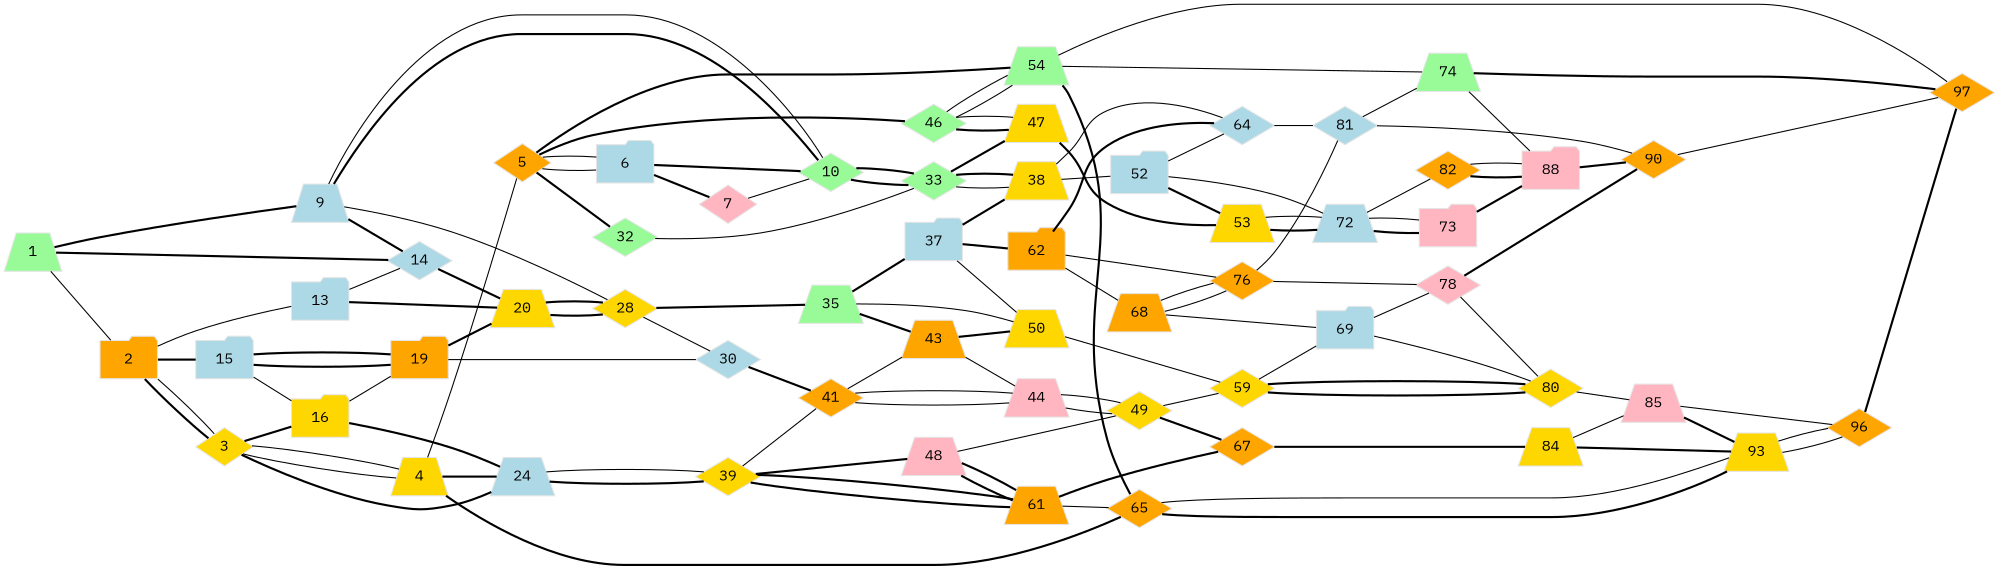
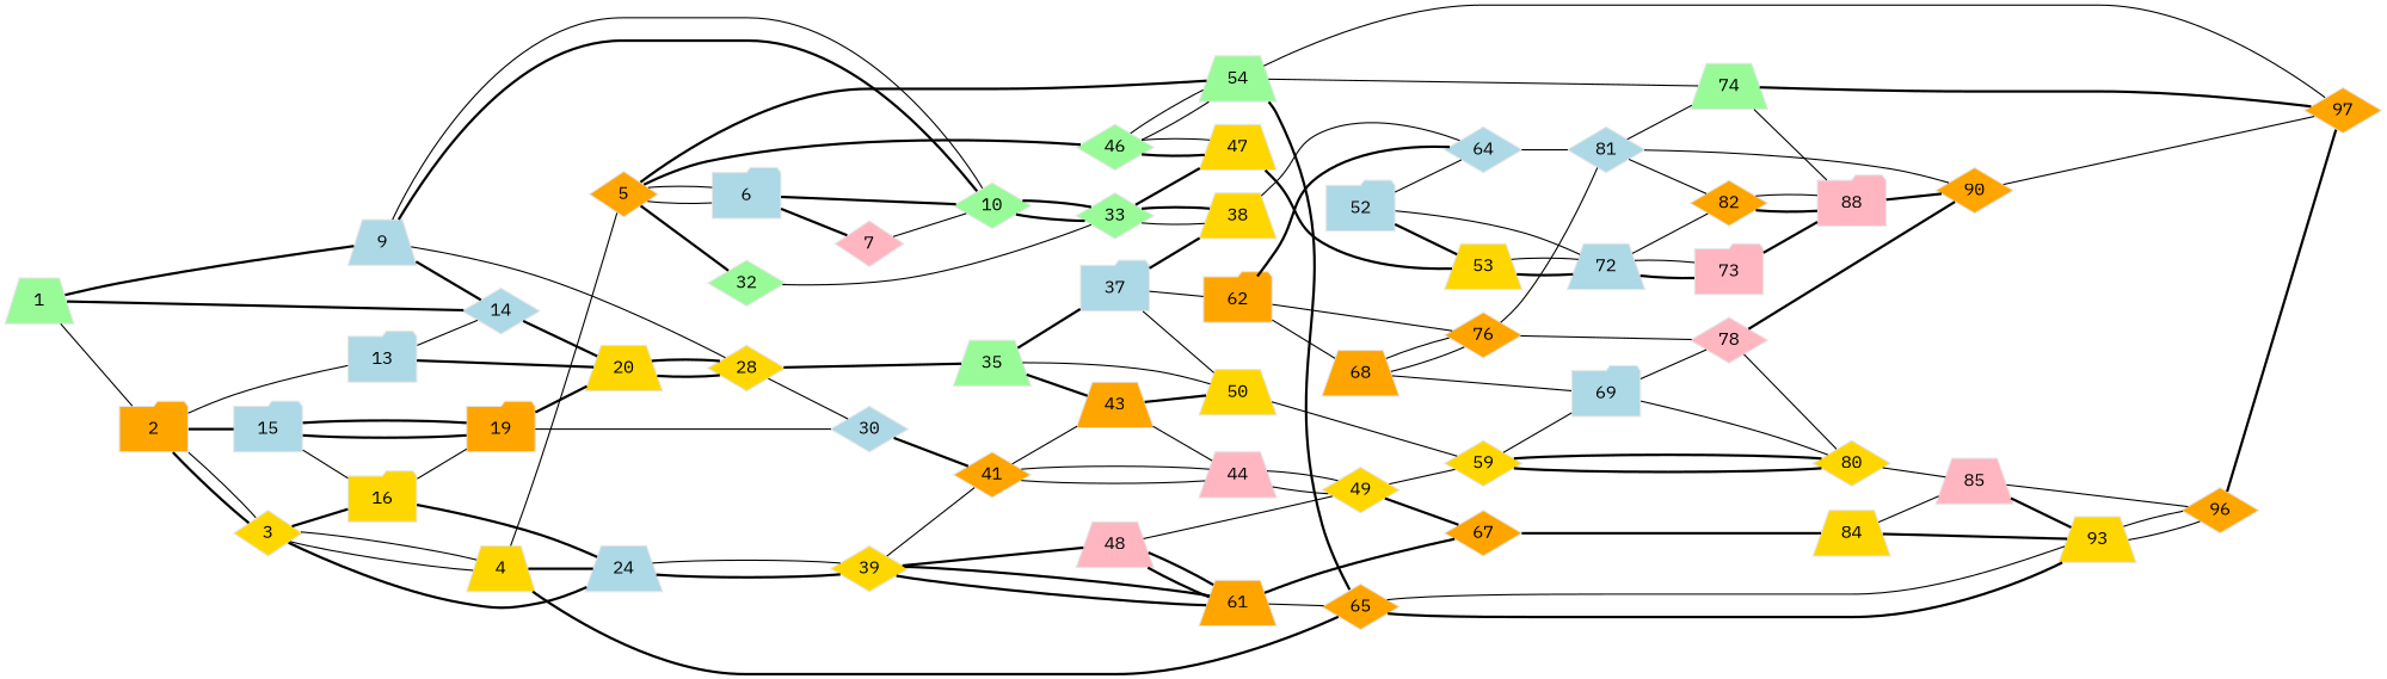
  graph {
    fontname="IBM Plex Mono"
    rankdir=LR
    node [color=gray90 fillcolor=orange fontname="IBM Plex Mono" shape=diamond style=filled]
    edge [fontname="IBM Plex Mono" style=solid]
    1 [fillcolor=palegreen shape=trapezium super="+8"]
    2 [shape=folder super="+12"]
    9 [fillcolor=lightblue shape=trapezium super="+23"]
    14 [fillcolor=lightblue super="+22"]
    3 [fillcolor=gold super="+17"]
    13 [fillcolor=lightblue shape=folder]
    15 [fillcolor=lightblue shape=folder]
    10 [fillcolor=palegreen super="+11"]
    28 [fillcolor=gold super="+29"]
    20 [fillcolor=gold shape=trapezium super="+21"]
    4 [fillcolor=gold shape=trapezium]
    16 [fillcolor=gold shape=folder super="+26"]
    24 [fillcolor=lightblue shape=trapezium super="+25"]
    19 [shape=folder super="+27"]
    5 [super="+31"]
    65
    39 [fillcolor=gold super="+40"]
    6 [fillcolor=lightblue shape=folder super="+18"]
    32 [fillcolor=palegreen]
    46 [fillcolor=palegreen]
    54 [fillcolor=palegreen shape=trapezium super="+55"]
    93 [fillcolor=gold shape=trapezium super="+94"]
    7 [fillcolor=lightpink]
    33 [fillcolor=palegreen super="+34"]
    47 [fillcolor=gold shape=trapezium]
    74 [fillcolor=palegreen shape=trapezium super="+95"]
    97 [super="+98"]
    30 [fillcolor=lightblue]
    35 [fillcolor=palegreen shape=trapezium super="+36"]
    38 [fillcolor=gold shape=trapezium super="+51"]
    41 [super="+42"]
    48 [fillcolor=lightpink shape=trapezium]
    61 [shape=trapezium super="+66"]
    37 [fillcolor=lightblue shape=folder super="+57"]
    43 [shape=trapezium super="+45"]
    50 [fillcolor=gold shape=trapezium super="+56"]
    44 [fillcolor=lightpink shape=trapezium]
    52 [fillcolor=lightblue shape=folder super="+71"]
    64 [fillcolor=lightblue super="+70"]
    53 [fillcolor=gold shape=trapezium]
    62 [shape=folder super="+63"]
    59 [fillcolor=gold super="+60"]
    68 [shape=trapezium]
    76 [super="+79"]
    72 [fillcolor=lightblue shape=trapezium super="+75"]
    81 [fillcolor=lightblue super="+83"]
    49 [fillcolor=gold super="+58"]
    67
    69 [fillcolor=lightblue shape=folder super="+77"]
    80 [fillcolor=gold super="+87"]
    84 [fillcolor=gold shape=trapezium]
    73 [fillcolor=lightpink shape=folder]
    82
    88 [fillcolor=lightpink shape=folder super="+89"]
    78 [fillcolor=lightpink super="+91"]
    85 [fillcolor=lightpink shape=trapezium super="+86"]
    90 [super="+92"]
    96
    1 -- 2
    1 -- 9 [style=bold]
    1 -- 14 [style=bold]
    2 -- 3 [style=bold]
    2 -- 3
    2 -- 13
    2 -- 15 [style=bold]
    9 -- 14 [style=bold]
    9 -- 10 [style=bold]
    9 -- 10
    9 -- 28
    14 -- 20 [style=bold]
    3 -- 4
    3 -- 4
    3 -- 16 [style=bold]
    3 -- 24 [style=bold]
    13 -- 14
    13 -- 20 [style=bold]
    15 -- 16
    15 -- 19 [style=bold]
    15 -- 19 [style=bold]
    10 -- 33 [style=bold]
    10 -- 33 [style=bold]
    28 -- 30
    28 -- 35 [style=bold]
    20 -- 28 [style=bold]
    20 -- 28 [style=bold]
    4 -- 24 [style=bold]
    4 -- 5
    4 -- 65 [style=bold]
    16 -- 24 [style=bold]
    16 -- 19
    24 -- 39 [style=bold]
    24 -- 39
    19 -- 20 [style=bold]
    19 -- 30
    5 -- 6
    5 -- 6
    5 -- 32 [style=bold]
    5 -- 46 [style=bold]
    5 -- 54 [style=bold]
    65 -- 93 [style=bold]
    65 -- 93
    39 -- 41
    39 -- 48 [style=bold]
    39 -- 61 [style=bold]
    39 -- 61 [style=bold]
    6 -- 10 [style=bold]
    6 -- 7 [style=bold]
    32 -- 33
    46 -- 54
    46 -- 54
    46 -- 47 [style=bold]
    46 -- 47
    54 -- 65 [style=bold]
    54 -- 74
    54 -- 97
    93 -- 96
    93 -- 96
    7 -- 10
    33 -- 47 [style=bold]
    33 -- 38
    33 -- 38 [style=bold]
    47 -- 53 [style=bold]
    74 -- 97 [style=bold]
    74 -- 88
    30 -- 41 [style=bold]
    35 -- 37 [style=bold]
    35 -- 43 [style=bold]
    35 -- 50
-   38 -- 52
    38 -- 64
    41 -- 43
    41 -- 44
    41 -- 44
    48 -- 61 [style=bold]
    48 -- 61 [style=bold]
    48 -- 49
    61 -- 65
    61 -- 67 [style=bold]
    37 -- 38 [style=bold]
    37 -- 50
-   37 -- 62 [style=bold]
+   37 -- 62
    43 -- 50 [style=bold]
    43 -- 44
    50 -- 59
    44 -- 49
    44 -- 49
    52 -- 64
    52 -- 53 [style=bold]
    52 -- 72
    64 -- 81
    53 -- 72 [style=bold]
    53 -- 72
    62 -- 64 [style=bold]
    62 -- 68
    62 -- 76
    59 -- 69
    59 -- 80 [style=bold]
    59 -- 80 [style=bold]
    68 -- 76
    68 -- 76
    68 -- 69
    76 -- 81
    76 -- 78
    72 -- 73 [style=bold]
    72 -- 73
    72 -- 82
    81 -- 74
+   81 -- 82
    81 -- 90
    49 -- 59
    49 -- 67 [style=bold]
    67 -- 84 [style=bold]
    69 -- 80
    69 -- 78
    80 -- 85
    84 -- 93 [style=bold]
    84 -- 85
    73 -- 88 [style=bold]
    82 -- 88 [style=bold]
    82 -- 88
    88 -- 90 [style=bold]
    78 -- 80
    78 -- 90 [style=bold]
    85 -- 93 [style=bold]
    85 -- 96
    90 -- 97
    96 -- 97 [style=bold]
  }
